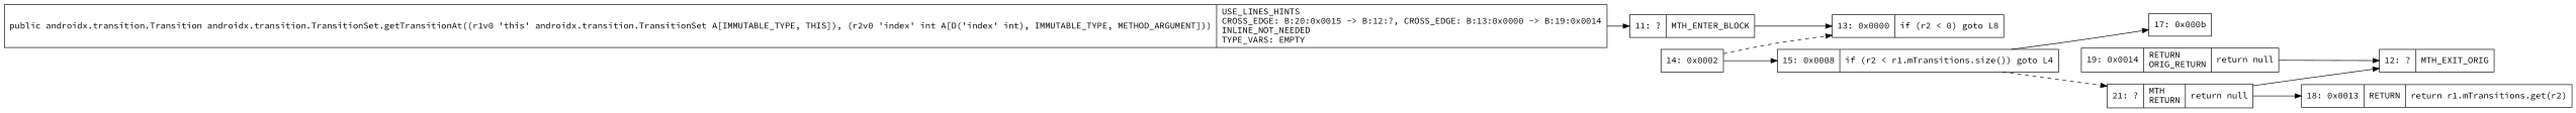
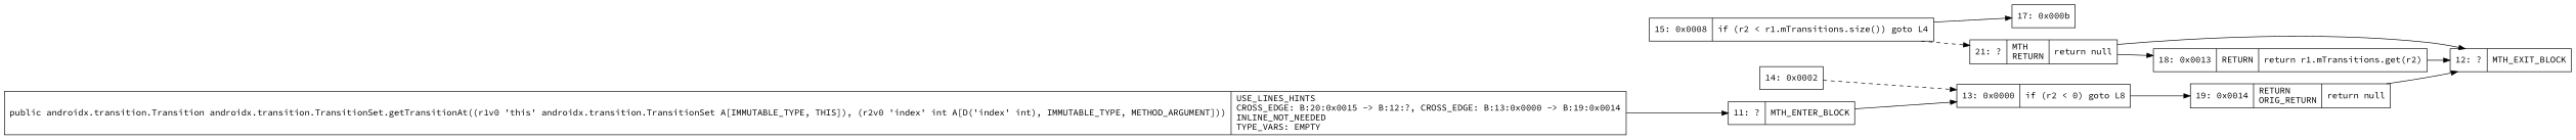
  digraph {
    fontname="Source Code Pro"
    rankdir=LR
    node [fontname="Source Code Pro" shape=record]
    edge [fontname="Source Code Pro"]
    n1 [label="{11\:\ ?|MTH_ENTER_BLOCK\l}"]
    n2 [label="{13\:\ 0x0000|if (r2 \< 0) goto L8\l}"]
    n3 [label="{19\:\ 0x0014|RETURN\lORIG_RETURN\l|return null\l}"]
    n4 [label="{14\:\ 0x0002}"]
    n5 [label="{15\:\ 0x0008|if (r2 \< r1.mTransitions.size()) goto L4\l}"]
-   n6 [label="{12\:\ ?|MTH_EXIT_ORIG\l}"]
+   n6 [label="{12\:\ ?|MTH_EXIT_BLOCK\l}"]
    n7 [label="{17\:\ 0x000b}"]
    n8 [label="{21\:\ ?|MTH\lRETURN\l|return null\l}"]
    n9 [label="{18\:\ 0x0013|RETURN\l|return r1.mTransitions.get(r2)\l}"]
    n10 [label="{public androidx.transition.Transition androidx.transition.TransitionSet.getTransitionAt((r1v0 'this' androidx.transition.TransitionSet A[IMMUTABLE_TYPE, THIS]), (r2v0 'index' int A[D('index' int), IMMUTABLE_TYPE, METHOD_ARGUMENT]))  | USE_LINES_HINTS\lCROSS_EDGE: B:20:0x0015 \-\> B:12:?, CROSS_EDGE: B:13:0x0000 \-\> B:19:0x0014\lINLINE_NOT_NEEDED\lTYPE_VARS: EMPTY\l}"]
    n1 -> n2
+   n2 -> n3
    n3 -> n6
    n4 -> n2 [style=dashed]
-   n4 -> n5
    n5 -> n7
    n5 -> n8 [style=dashed]
    n8 -> n6
    n8 -> n9
+   n9 -> n6
    n10 -> n1
  }
